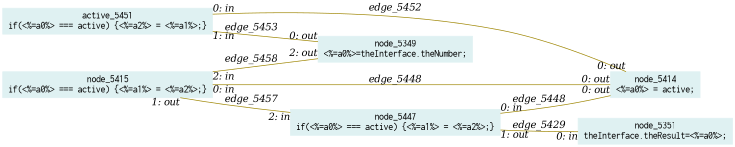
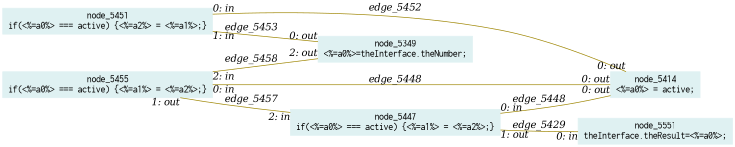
  digraph {
    rankdir=LR
    node [color="#dff1f2" fontname=Courier shape=box style=filled]
    edge [arrowHead=none arrowsize=1 color="#9d8400" dir=none fontname="Times-Italic" headlabel="0: out" taillabel="0: in"]
    n1 [label="node_5349\n<%=a0%>=theInterface.theNumber;\n"]
-   n2 [label="node_5351\ntheInterface.theResult=<%=a0%>;\n"]
+   n2 [label="node_5551\ntheInterface.theResult=<%=a0%>;\n"]
    n3 [label="node_5414\n<%=a0%> = active;\n"]
    n4 [label="node_5447\nif(<%=a0%> === active) {<%=a1%> = <%=a2%>;}\n"]
-   n5 [label="active_5451\nif(<%=a0%> === active) {<%=a2%> = <%=a1%>;}\n"]
-   n6 [label="node_5415\nif(<%=a0%> === active) {<%=a1%> = <%=a2%>;}\n"]
+   n5 [label="node_5451\nif(<%=a0%> === active) {<%=a2%> = <%=a1%>;}\n"]
+   n6 [label="node_5455\nif(<%=a0%> === active) {<%=a1%> = <%=a2%>;}\n"]
    n4 -> n2 [headlabel="0: in" label=edge_5429 taillabel="1: out"]
    n4 -> n3 [label=edge_5448]
    n5 -> n1 [label=edge_5453 taillabel="1: in"]
    n5 -> n3 [label=edge_5452]
    n6 -> n1 [headlabel="2: out" label=edge_5458 taillabel="2: in"]
    n6 -> n3 [label=edge_5448]
    n6 -> n4 [headlabel="2: in" label=edge_5457 taillabel="1: out"]
  }
